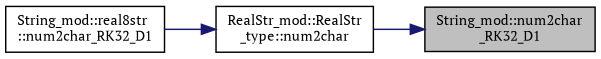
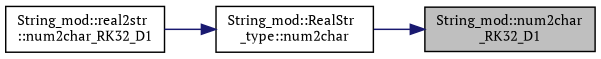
  digraph {
    fontname="PT Serif"
    rankdir=RL
    node [color=black fillcolor=white fontname="PT Serif" fontsize=10 shape=record style=filled]
    edge [color=midnightblue dir=back fontname="PT Serif" fontsize=10 labelfontname=Helvetica labelfontsize=10 style=solid]
    n1 [fillcolor=grey75 fontcolor=black height=0.2 label="String_mod::num2char\l_RK32_D1" width=0.4]
-   n2 [height=0.2 label="RealStr_mod::RealStr\l_type::num2char" width=0.4]
-   n3 [height=0.2 label="String_mod::real8str\l::num2char_RK32_D1" width=0.4]
+   n2 [height=0.2 label="String_mod::RealStr\l_type::num2char" width=0.4]
+   n3 [height=0.2 label="String_mod::real2str\l::num2char_RK32_D1" width=0.4]
    n1 -> n2
    n2 -> n3
  }
